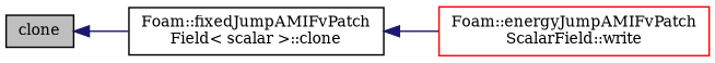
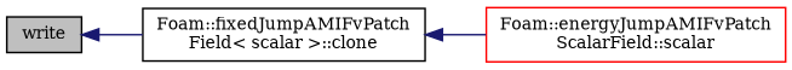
  digraph {
    fontname="DejaVu Serif"
    rankdir=LR
    node [color=black fontname="DejaVu Serif" fontsize=10 shape=record]
    edge [color=midnightblue dir=back fontname="DejaVu Serif" fontsize=10 labelfontname=Helvetica labelfontsize=10 style=solid]
-   n1 [fillcolor=grey75 fontcolor=black height=0.2 label=clone style=filled width=0.4]
+   n1 [fillcolor=grey75 fontcolor=black height=0.2 label=write style=filled width=0.4]
    n2 [height=0.2 label="Foam::fixedJumpAMIFvPatch\lField\< scalar \>::clone" width=0.4]
-   n3 [color=red height=0.2 label="Foam::energyJumpAMIFvPatch\lScalarField::write" width=0.4]
+   n3 [color=red height=0.2 label="Foam::energyJumpAMIFvPatch\lScalarField::scalar" width=0.4]
    n1 -> n2
    n2 -> n3
  }
